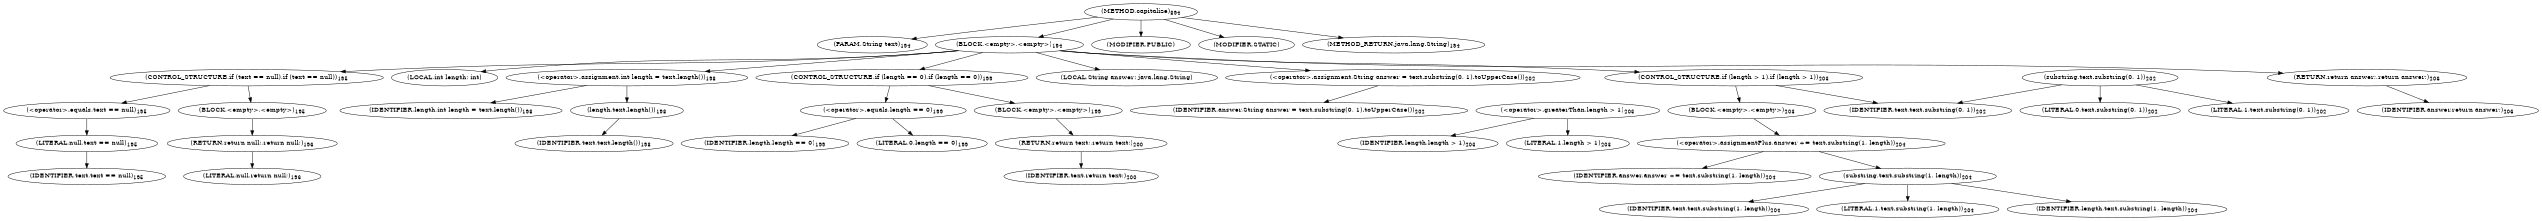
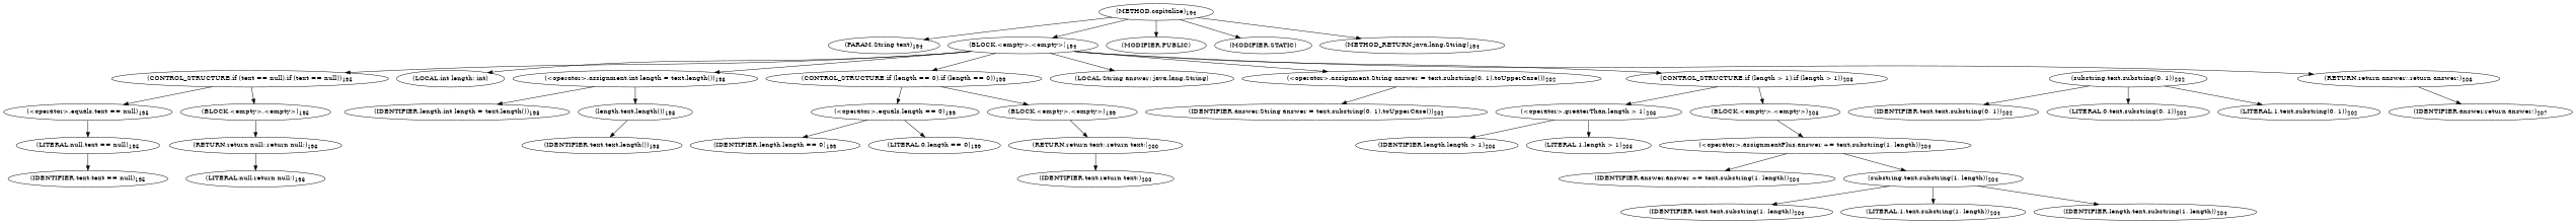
  digraph {
-   n1 [label=<(METHOD,capitalize)<SUB>894</SUB>>]
+   n1 [label=<(METHOD,capitalize)<SUB>194</SUB>>]
    n2 [label=<(PARAM,String text)<SUB>194</SUB>>]
    n3 [label=<(BLOCK,&lt;empty&gt;,&lt;empty&gt;)<SUB>194</SUB>>]
    n4 [label=<(MODIFIER,PUBLIC)>]
    n5 [label=<(MODIFIER,STATIC)>]
    n6 [label=<(METHOD_RETURN,java.lang.String)<SUB>194</SUB>>]
    n7 [label=<(CONTROL_STRUCTURE,if (text == null),if (text == null))<SUB>195</SUB>>]
    n8 [label=<(LOCAL,int length: int)>]
    n9 [label=<(&lt;operator&gt;.assignment,int length = text.length())<SUB>198</SUB>>]
    n10 [label=<(CONTROL_STRUCTURE,if (length == 0),if (length == 0))<SUB>199</SUB>>]
    n11 [label=<(LOCAL,String answer: java.lang.String)>]
    n12 [label=<(&lt;operator&gt;.assignment,String answer = text.substring(0, 1).toUpperCase())<SUB>202</SUB>>]
    n13 [label=<(CONTROL_STRUCTURE,if (length &gt; 1),if (length &gt; 1))<SUB>203</SUB>>]
    n14 [label=<(RETURN,return answer;,return answer;)<SUB>206</SUB>>]
    n15 [label=<(&lt;operator&gt;.equals,text == null)<SUB>195</SUB>>]
    n16 [label=<(BLOCK,&lt;empty&gt;,&lt;empty&gt;)<SUB>195</SUB>>]
    n17 [label=<(IDENTIFIER,length,int length = text.length())<SUB>198</SUB>>]
    n18 [label=<(length,text.length())<SUB>198</SUB>>]
    n19 [label=<(&lt;operator&gt;.equals,length == 0)<SUB>199</SUB>>]
    n20 [label=<(BLOCK,&lt;empty&gt;,&lt;empty&gt;)<SUB>199</SUB>>]
    n21 [label=<(IDENTIFIER,answer,String answer = text.substring(0, 1).toUpperCase())<SUB>202</SUB>>]
    n22 [label=<(&lt;operator&gt;.greaterThan,length &gt; 1)<SUB>203</SUB>>]
    n23 [label=<(BLOCK,&lt;empty&gt;,&lt;empty&gt;)<SUB>203</SUB>>]
-   n24 [label=<(IDENTIFIER,answer,return answer;)<SUB>206</SUB>>]
+   n24 [label=<(IDENTIFIER,answer,return answer;)<SUB>207</SUB>>]
    n25 [label=<(LITERAL,null,text == null)<SUB>195</SUB>>]
    n26 [label=<(RETURN,return null;,return null;)<SUB>196</SUB>>]
    n27 [label=<(IDENTIFIER,text,text == null)<SUB>195</SUB>>]
    n28 [label=<(LITERAL,null,return null;)<SUB>196</SUB>>]
    n29 [label=<(IDENTIFIER,text,text.length())<SUB>198</SUB>>]
    n30 [label=<(IDENTIFIER,length,length == 0)<SUB>199</SUB>>]
    n31 [label=<(LITERAL,0,length == 0)<SUB>199</SUB>>]
    n32 [label=<(RETURN,return text;,return text;)<SUB>200</SUB>>]
    n33 [label=<(IDENTIFIER,text,return text;)<SUB>200</SUB>>]
    n34 [label=<(substring,text.substring(0, 1))<SUB>202</SUB>>]
    n35 [label=<(IDENTIFIER,text,text.substring(0, 1))<SUB>202</SUB>>]
    n36 [label=<(LITERAL,0,text.substring(0, 1))<SUB>202</SUB>>]
    n37 [label=<(LITERAL,1,text.substring(0, 1))<SUB>202</SUB>>]
    n38 [label=<(IDENTIFIER,length,length &gt; 1)<SUB>203</SUB>>]
    n39 [label=<(LITERAL,1,length &gt; 1)<SUB>203</SUB>>]
    n40 [label=<(&lt;operator&gt;.assignmentPlus,answer += text.substring(1, length))<SUB>204</SUB>>]
    n41 [label=<(IDENTIFIER,answer,answer += text.substring(1, length))<SUB>204</SUB>>]
    n42 [label=<(substring,text.substring(1, length))<SUB>204</SUB>>]
    n43 [label=<(IDENTIFIER,text,text.substring(1, length))<SUB>204</SUB>>]
    n44 [label=<(LITERAL,1,text.substring(1, length))<SUB>204</SUB>>]
    n45 [label=<(IDENTIFIER,length,text.substring(1, length))<SUB>204</SUB>>]
    n1 -> n2
    n1 -> n3
    n1 -> n4
    n1 -> n5
    n1 -> n6
    n3 -> n7
    n3 -> n8
    n3 -> n9
    n3 -> n10
    n3 -> n11
    n3 -> n12
    n3 -> n13
    n3 -> n14
    n7 -> n15
    n7 -> n16
    n9 -> n17
    n9 -> n18
    n10 -> n19
    n10 -> n20
    n12 -> n21
-   n13 -> n35
+   n13 -> n22
    n13 -> n23
    n14 -> n24
    n15 -> n25
    n16 -> n26
    n18 -> n29
    n19 -> n30
    n19 -> n31
    n20 -> n32
    n22 -> n38
    n22 -> n39
    n23 -> n40
    n25 -> n27
    n26 -> n28
    n32 -> n33
    n34 -> n35
    n34 -> n36
    n34 -> n37
    n40 -> n41
    n40 -> n42
    n42 -> n43
    n42 -> n44
    n42 -> n45
  }
